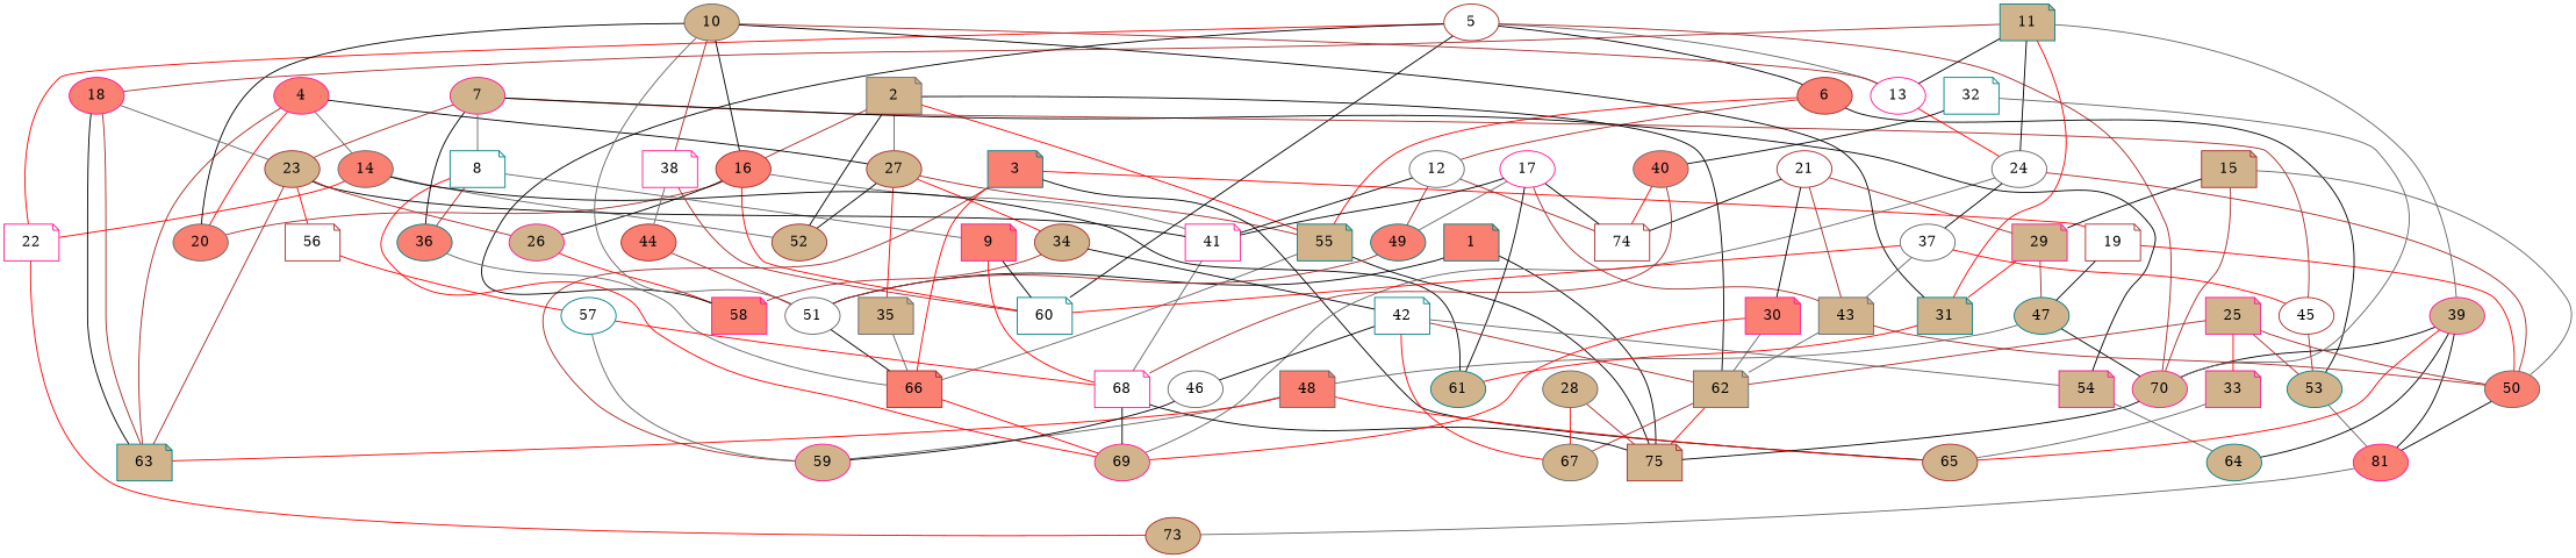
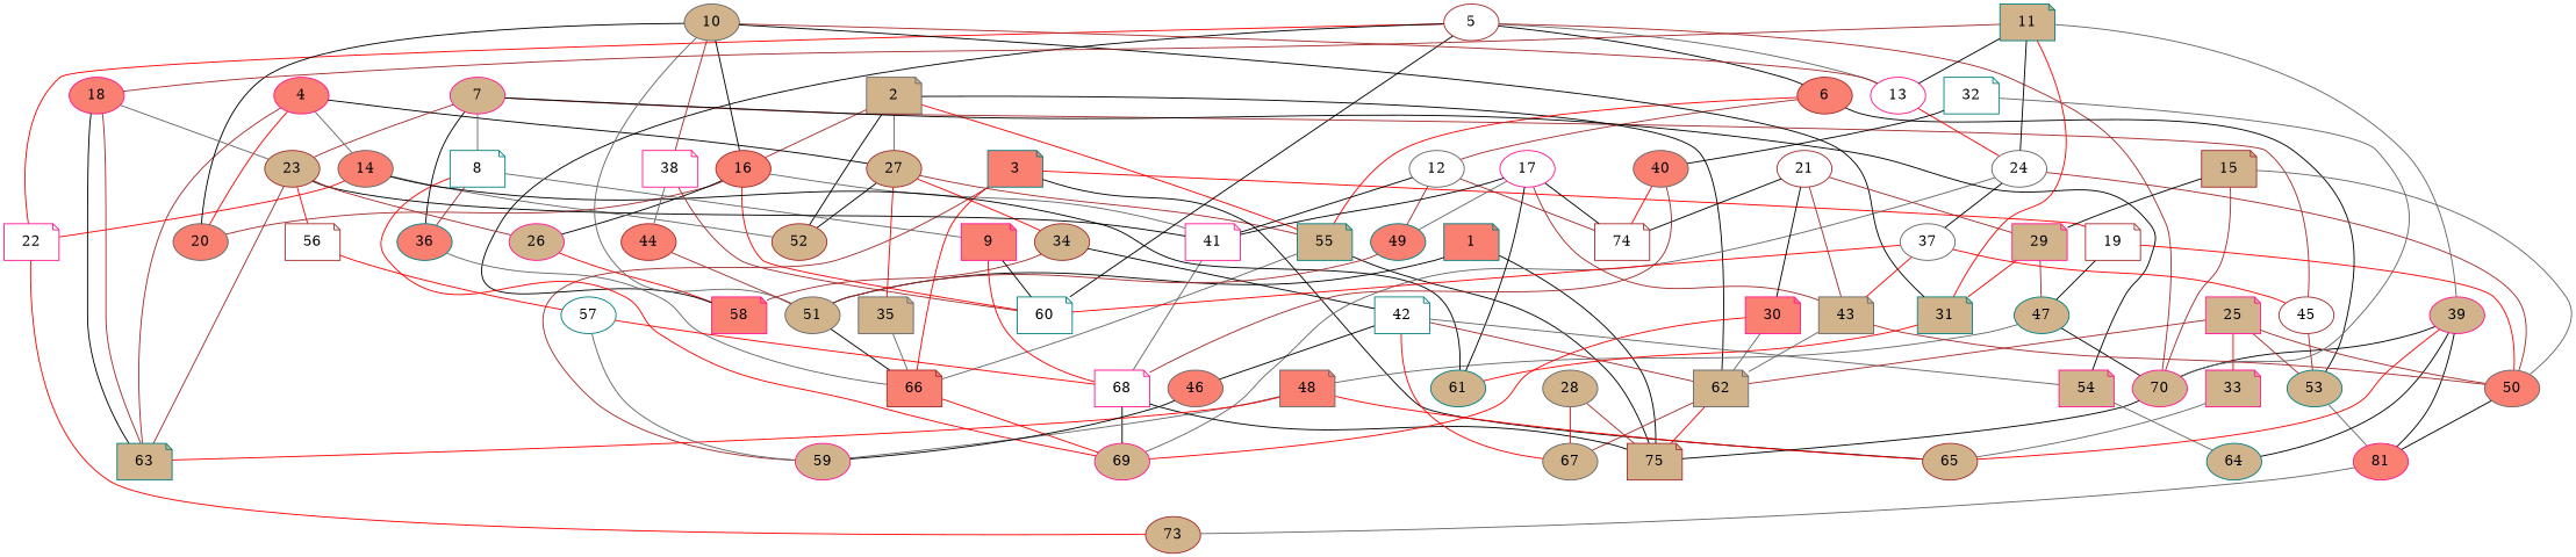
  graph {
    node [color=deeppink fillcolor=tan shape=ellipse style=filled]
    edge [color=black]
    1 [color=teal fillcolor=salmon shape=note]
-   51 [color=gray40 fillcolor=white]
+   51 [color=gray40]
    75 [color=brown shape=note]
    66 [color=brown fillcolor=salmon shape=note]
    2 [color=gray40 shape=note]
    16 [color=brown fillcolor=salmon]
    27 [color=brown]
    52 [color=brown]
    55 [color=teal shape=note]
    62 [color=gray40 shape=note]
    20 [color=gray40 fillcolor=salmon]
    60 [color=teal fillcolor=white shape=note]
    41 [fillcolor=white shape=note]
    26
    34 [color=brown]
    35 [color=gray40 shape=note]
    67 [color=gray40]
    3 [color=teal fillcolor=salmon shape=note]
    19 [color=brown fillcolor=white shape=note]
    59
    65 [color=brown]
    50 [color=gray40 fillcolor=salmon]
    47 [color=teal]
    69
    4 [fillcolor=salmon]
    14 [color=gray40 fillcolor=salmon]
    63 [color=teal shape=note]
    22 [fillcolor=white shape=note]
    61 [color=teal]
    5 [color=brown fillcolor=white]
    6 [color=brown fillcolor=salmon]
    13 [fillcolor=white]
    58 [fillcolor=salmon shape=note]
    70
    12 [color=gray40 fillcolor=white]
    53 [color=teal]
    24 [color=gray40 fillcolor=white]
    73 [color=brown]
    49 [color=teal fillcolor=salmon]
    74 [color=brown fillcolor=white shape=note]
    n41 [fillcolor=salmon label=81]
    8 [color=teal fillcolor=white shape=note]
    7
    23 [color=brown]
    36 [color=teal fillcolor=salmon]
    45 [color=brown fillcolor=white]
    54 [shape=note]
    9 [fillcolor=salmon shape=note]
    56 [color=brown fillcolor=white shape=note]
    64 [color=teal]
    68 [fillcolor=white shape=note]
    10 [color=gray40]
    31 [color=teal shape=note]
    38 [fillcolor=white shape=note]
    44 [color=brown fillcolor=salmon]
    11 [color=teal shape=note]
    18 [fillcolor=salmon]
    39
    37 [color=gray40 fillcolor=white]
    15 [color=brown shape=note]
    29 [shape=note]
    17 [fillcolor=white]
    43 [color=gray40 shape=note]
    48 [color=gray40 fillcolor=salmon shape=note]
    21 [color=brown fillcolor=white]
    30 [fillcolor=salmon shape=note]
    57 [color=teal fillcolor=white]
    25 [shape=note]
    33 [shape=note]
    42 [color=teal fillcolor=white shape=note]
    28 [color=gray40]
    32 [color=teal fillcolor=white shape=note]
    40 [color=gray40 fillcolor=salmon]
-   46 [color=gray40 fillcolor=white]
+   46 [color=gray40 fillcolor=salmon]
    1 -- 51
    1 -- 75
    51 -- 66
    66 -- 69 [color=red]
    2 -- 16 [color=brown]
    2 -- 27 [color=gray40]
    2 -- 52
    2 -- 55 [color=red]
    2 -- 62
    16 -- 20 [color=brown]
    16 -- 60 [color=red]
    16 -- 41 [color=gray40]
    16 -- 26
    27 -- 52
    27 -- 55 [color=brown]
    27 -- 34 [color=red]
    27 -- 35 [color=red]
    55 -- 75
    55 -- 66 [color=gray40]
    62 -- 75 [color=red]
    62 -- 67 [color=brown]
    41 -- 68 [color=gray40]
    26 -- 58 [color=red]
    34 -- 58 [color=brown]
    34 -- 42
    35 -- 66 [color=gray40]
    3 -- 66 [color=red]
    3 -- 19 [color=red]
    3 -- 59 [color=brown]
    3 -- 65
    19 -- 50 [color=red]
    19 -- 47
    50 -- n41
    47 -- 70
    47 -- 48 [color=gray40]
    4 -- 27
    4 -- 20 [color=red]
    4 -- 14 [color=gray40]
    4 -- 63 [color=brown]
    14 -- 52 [color=gray40]
    14 -- 22 [color=red]
    14 -- 61
    22 -- 73 [color=red]
    5 -- 60
    5 -- 22 [color=red]
    5 -- 6
    5 -- 13 [color=gray40]
    5 -- 58
    5 -- 70 [color=brown]
    6 -- 55 [color=red]
    6 -- 12 [color=brown]
    6 -- 53
    13 -- 24 [color=red]
    70 -- 75
    12 -- 41
    12 -- 49 [color=brown]
    12 -- 74 [color=brown]
    53 -- n41 [color=gray40]
    24 -- 50 [color=brown]
    24 -- 69 [color=gray40]
    24 -- 37
    49 -- 51 [color=brown]
    n41 -- 73 [color=gray40]
    8 -- 69 [color=red]
    8 -- 36 [color=brown]
    8 -- 9 [color=gray40]
    7 -- 8 [color=gray40]
    7 -- 23 [color=brown]
    7 -- 36
    7 -- 45 [color=brown]
    7 -- 54
    23 -- 41
    23 -- 26 [color=brown]
    23 -- 63 [color=brown]
    23 -- 56 [color=red]
    36 -- 66 [color=gray40]
    45 -- 53 [color=brown]
    54 -- 64 [color=gray40]
    9 -- 60
    9 -- 68 [color=red]
    56 -- 57 [color=red]
    68 -- 75
    68 -- 69
    10 -- 51 [color=gray40]
    10 -- 16
    10 -- 20
    10 -- 13 [color=brown]
    10 -- 31
    10 -- 38 [color=brown]
    31 -- 61 [color=red]
    38 -- 60 [color=brown]
    38 -- 44 [color=gray40]
    44 -- 51 [color=brown]
    11 -- 13
    11 -- 24
    11 -- 31 [color=red]
    11 -- 18 [color=brown]
    11 -- 39 [color=gray40]
    18 -- 63
    18 -- 63 [color=brown]
    18 -- 23 [color=gray40]
    39 -- 65 [color=red]
    39 -- 70
    39 -- n41
    39 -- 64
    37 -- 60 [color=red]
    37 -- 45 [color=red]
-   37 -- 43 [color=gray40]
+   37 -- 43 [color=red]
    15 -- 50 [color=gray40]
    15 -- 70 [color=brown]
    15 -- 29
    29 -- 47 [color=brown]
    29 -- 31 [color=red]
    17 -- 41
    17 -- 61
    17 -- 49 [color=gray40]
    17 -- 74
    17 -- 43 [color=brown]
    43 -- 62 [color=gray40]
    43 -- 50 [color=brown]
    48 -- 59 [color=gray40]
    48 -- 65 [color=red]
    48 -- 63 [color=red]
    21 -- 74
    21 -- 29 [color=brown]
    21 -- 43 [color=brown]
    21 -- 30
    30 -- 62 [color=gray40]
    30 -- 69 [color=red]
    57 -- 59 [color=gray40]
    57 -- 68 [color=red]
    25 -- 62 [color=brown]
    25 -- 50 [color=brown]
    25 -- 53 [color=brown]
    25 -- 33 [color=red]
    33 -- 65 [color=gray40]
    42 -- 62 [color=brown]
    42 -- 67 [color=red]
    42 -- 54 [color=gray40]
    42 -- 46
    28 -- 75 [color=brown]
    28 -- 67 [color=red]
    32 -- 70 [color=gray40]
    32 -- 40
    40 -- 74 [color=red]
    40 -- 68 [color=brown]
    46 -- 59
  }
